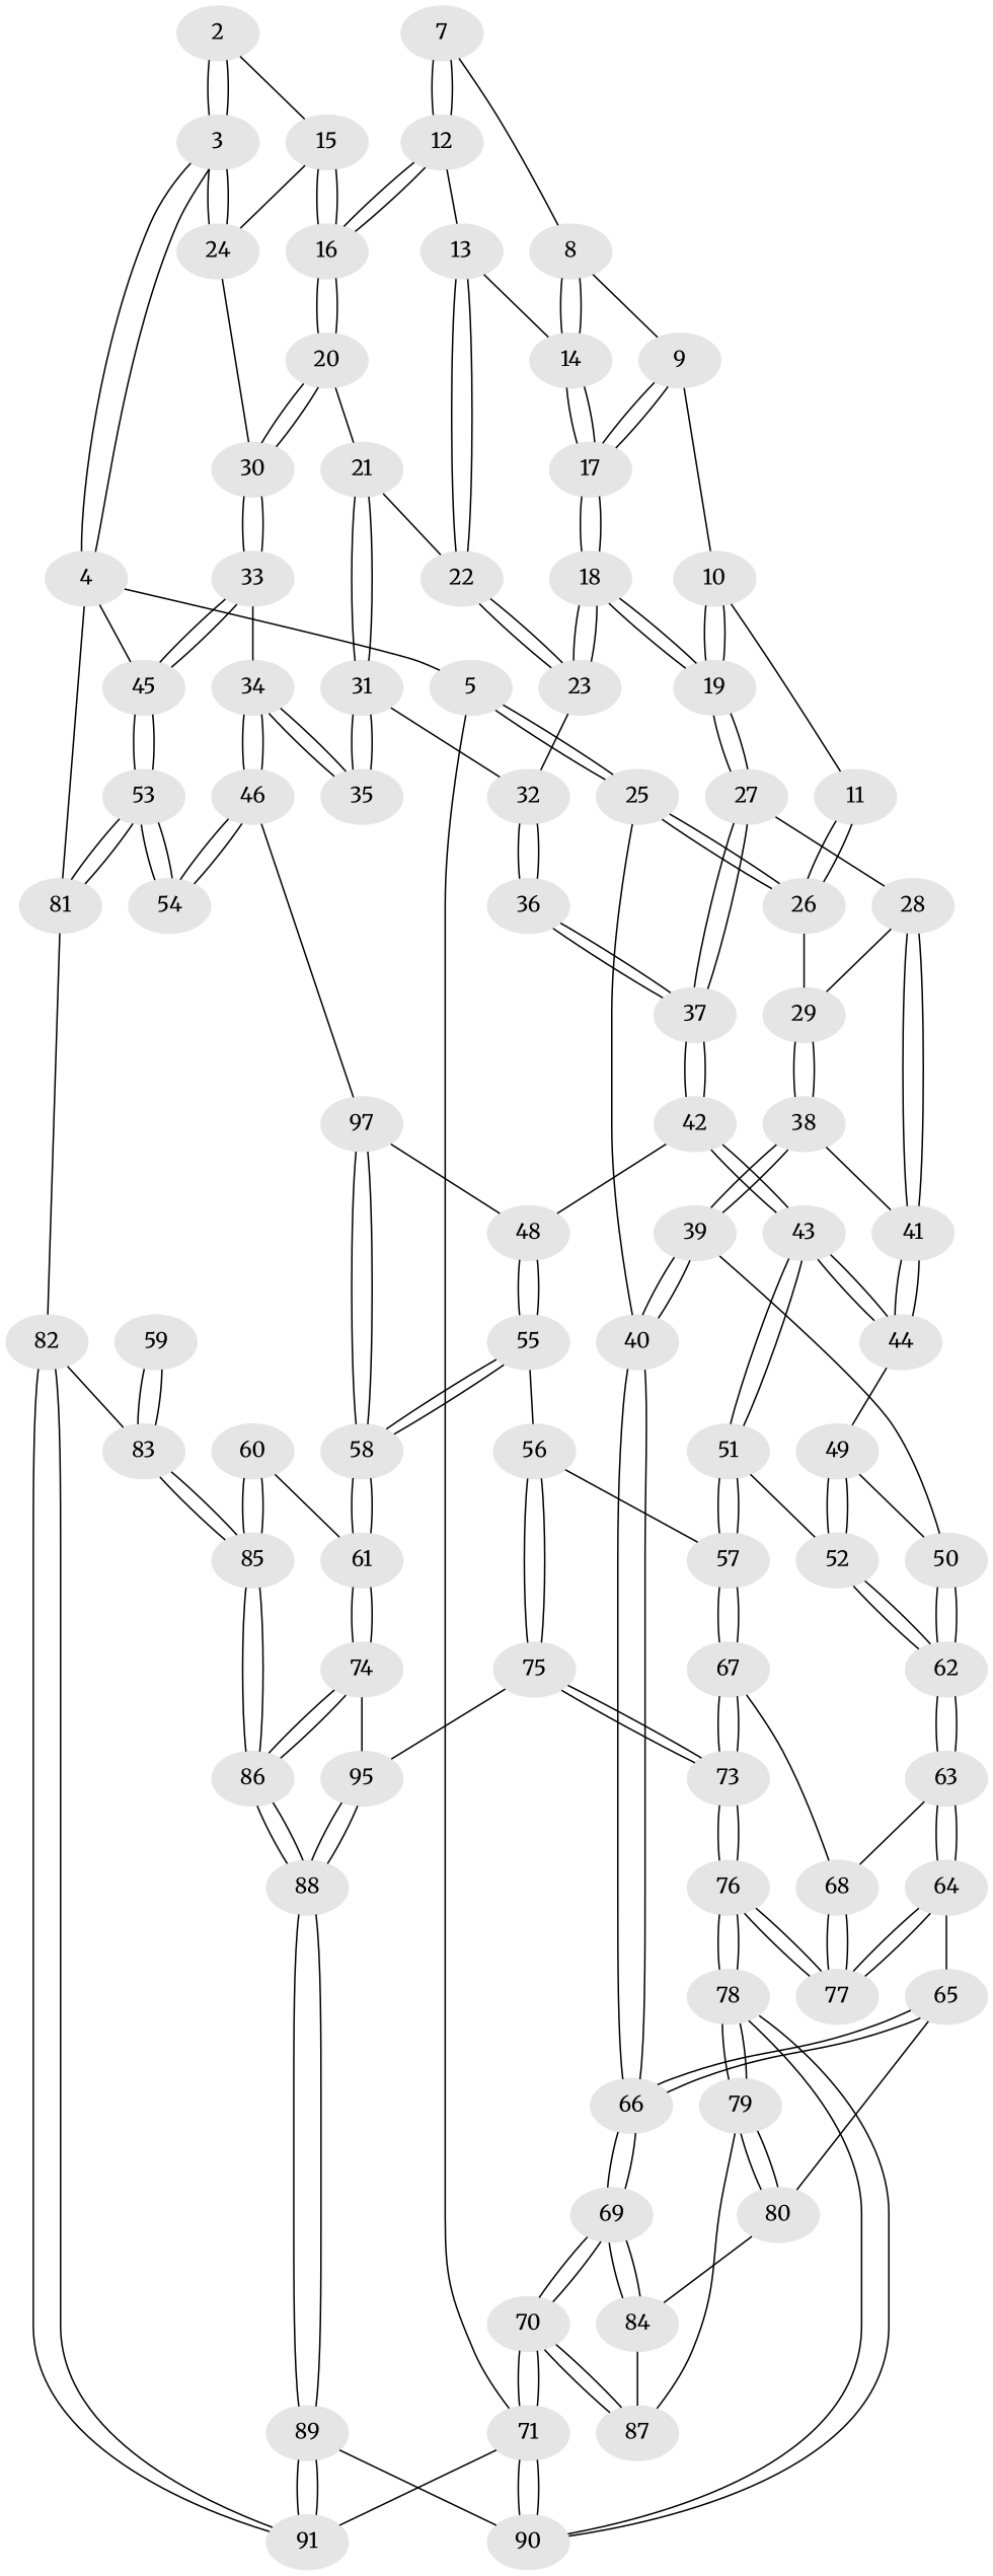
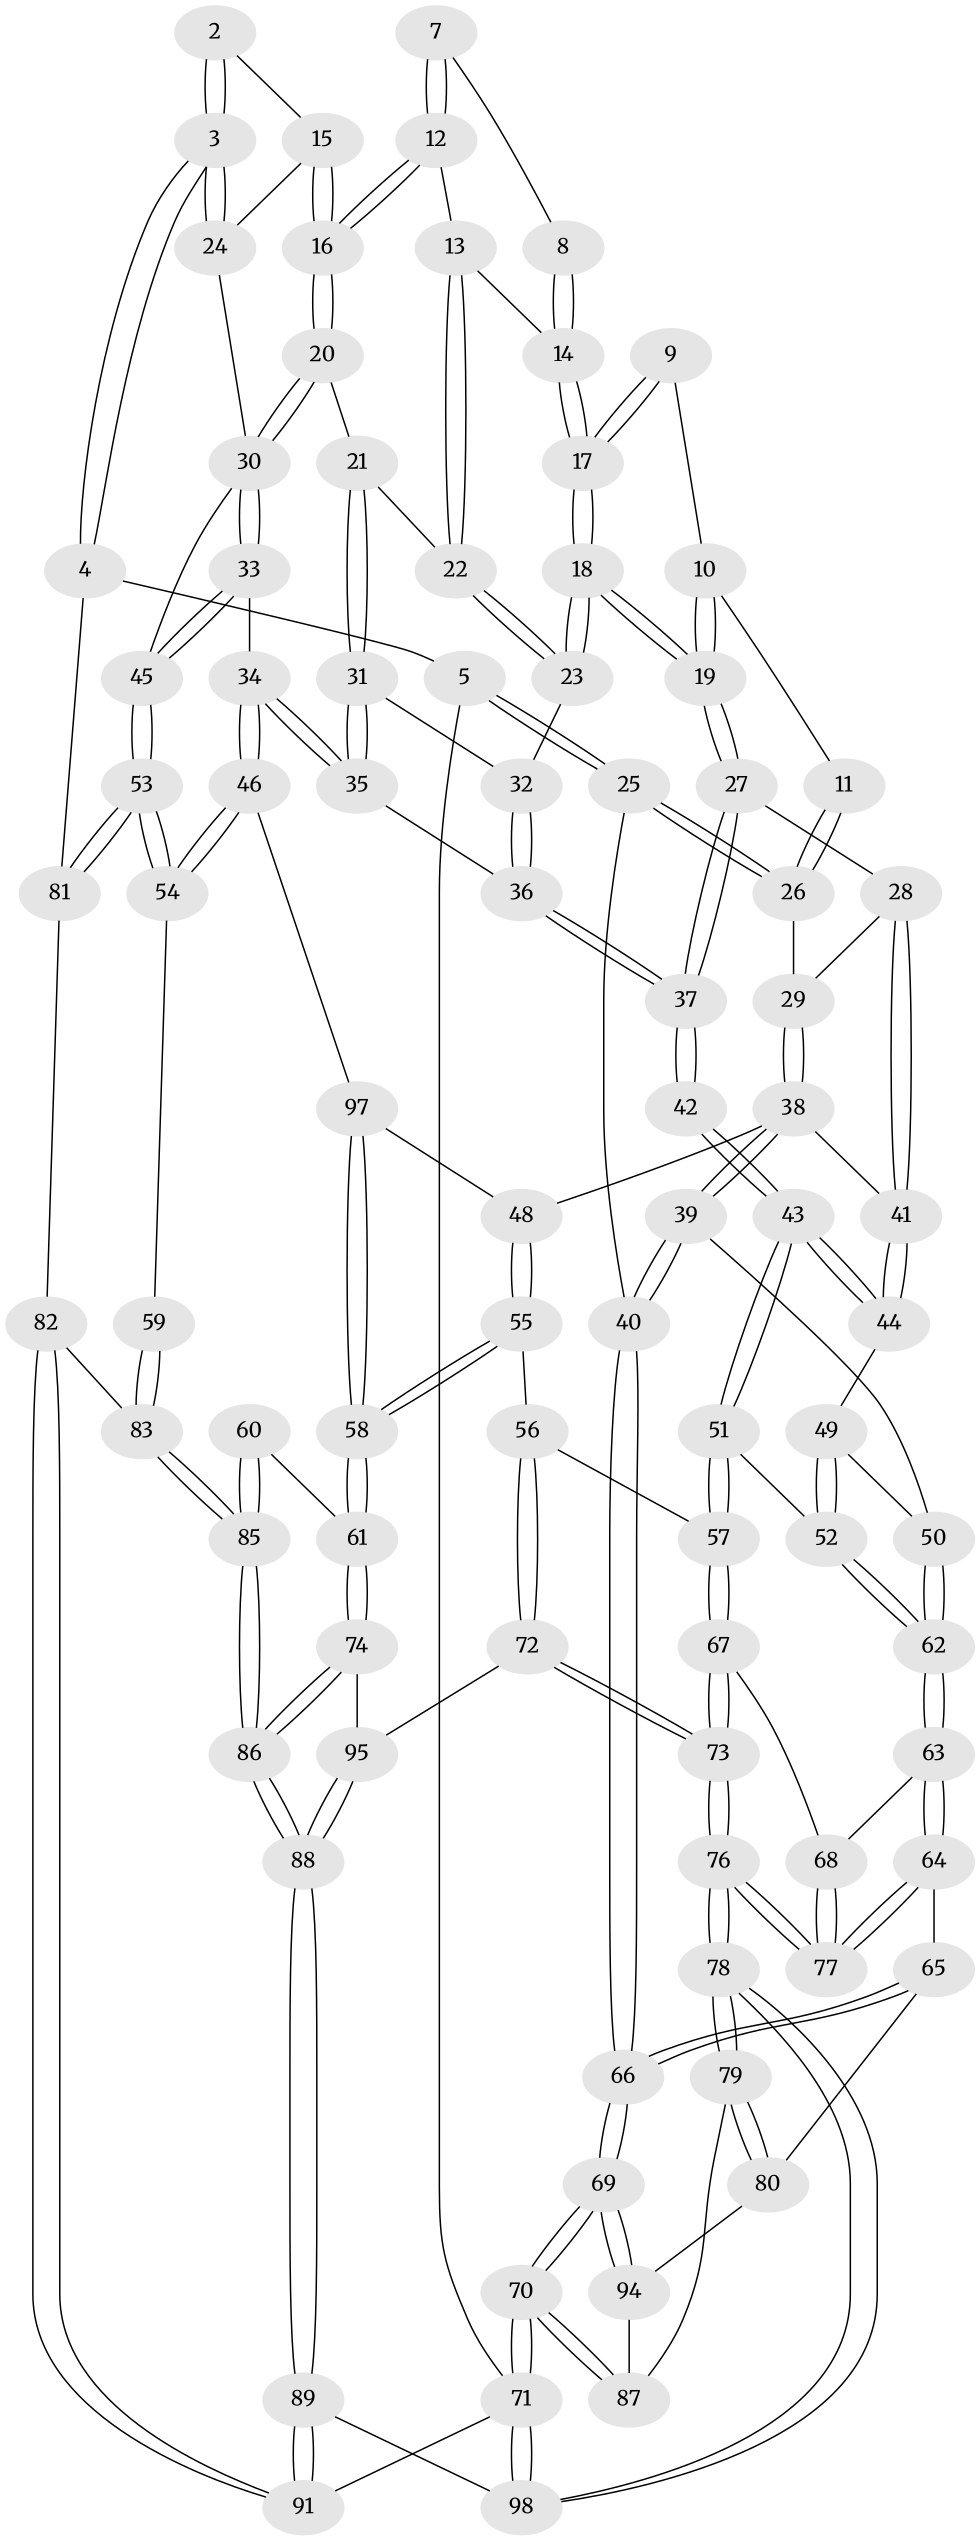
  graph {
    fontname=Merriweather
    node [color=gray90 fontname=Merriweather style=filled]
    edge [fontname=Merriweather]
    2
    3
    15
    7
    8
    12
    4
    24
    16
    5
    45
    81
    30
    25
    71
    53
    82
    26
    40
-   90
+   90 [label=98]
    91
    11
    9
    14
    13
    10
    17
    19
    18
    27
    29
    22
    20
    23
    21
    32
    28
    37
    31
    33
    35
    36
    66
    38
    41
    42
    44
    39
    34
    46
    n51 [label=97]
    54
    43
    48
    50
    62
    69
    49
    51
    55
    52
    57
    58
    59
    61
    56
    63
    67
    83
-   72 [label=75]
+   72
    73
    n72 [label=95]
    68
    74
    60
    85
    86
    64
    65
    77
    80
-   84
+   84 [label=94]
    70
    76
    87
    88
    78
    89
    79
    2 -- 3
    2 -- 3
    2 -- 15
    3 -- 4
    3 -- 4
    3 -- 24
    3 -- 24
    15 -- 24
    15 -- 16
    15 -- 16
    7 -- 8
    7 -- 12
    7 -- 12
-   8 -- 9
    8 -- 14
    8 -- 14
    12 -- 16
    12 -- 16
    12 -- 13
    4 -- 5
-   4 -- 45
+   30 -- 45
    4 -- 81
    24 -- 30
    16 -- 20
    16 -- 20
    5 -- 25
    5 -- 25
    5 -- 71
    45 -- 53
    45 -- 53
    81 -- 82
    30 -- 33
    30 -- 33
    25 -- 26
    25 -- 26
    25 -- 40
    71 -- 90
    71 -- 90
    71 -- 91
    53 -- 81
    53 -- 81
    53 -- 54
    53 -- 54
    82 -- 91
    82 -- 91
    82 -- 83
    26 -- 29
    40 -- 66
    40 -- 66
    11 -- 26
    11 -- 26
    9 -- 10
    9 -- 17
    9 -- 17
    14 -- 17
    14 -- 17
    13 -- 14
    13 -- 22
    13 -- 22
    10 -- 11
    10 -- 19
    10 -- 19
    17 -- 18
    17 -- 18
    19 -- 27
    19 -- 27
    18 -- 19
    18 -- 19
    18 -- 23
    18 -- 23
    27 -- 28
    27 -- 37
    27 -- 37
    29 -- 38
    29 -- 38
    22 -- 23
    22 -- 23
    20 -- 30
    20 -- 30
    20 -- 21
    23 -- 32
    21 -- 22
    21 -- 31
    21 -- 31
    32 -- 36
    32 -- 36
    28 -- 29
    28 -- 41
    28 -- 41
    37 -- 42
    37 -- 42
    31 -- 32
    31 -- 35
    31 -- 35
    33 -- 45
    33 -- 45
    33 -- 34
+   35 -- 36
    36 -- 37
    36 -- 37
    66 -- 69
    66 -- 69
    38 -- 41
    38 -- 39
    38 -- 39
    41 -- 44
    41 -- 44
    42 -- 43
    42 -- 43
-   42 -- 48
+   38 -- 48
    44 -- 49
    39 -- 40
    39 -- 40
    39 -- 50
    34 -- 35
    34 -- 35
    34 -- 46
    34 -- 46
    46 -- n51
    46 -- 54
    46 -- 54
    n51 -- 48
    n51 -- 58
    n51 -- 58
+   54 -- 59
    43 -- 44
    43 -- 44
    43 -- 51
    43 -- 51
    48 -- 55
    48 -- 55
    50 -- 62
    50 -- 62
    62 -- 63
    62 -- 63
    69 -- 84
    69 -- 84
    69 -- 70
    69 -- 70
    49 -- 50
    49 -- 52
    49 -- 52
    51 -- 52
    51 -- 57
    51 -- 57
    55 -- 58
    55 -- 58
    55 -- 56
    52 -- 62
    52 -- 62
    57 -- 67
    57 -- 67
    58 -- 61
    58 -- 61
    59 -- 83
    59 -- 83
    61 -- 74
    61 -- 74
    56 -- 57
    56 -- 72
    56 -- 72
    63 -- 68
    63 -- 64
    63 -- 64
    67 -- 73
    67 -- 73
    67 -- 68
    83 -- 85
    83 -- 85
    72 -- 73
    72 -- 73
    72 -- n72
    73 -- 76
    73 -- 76
    n72 -- 88
    n72 -- 88
    68 -- 77
    68 -- 77
    74 -- n72
    74 -- 86
    74 -- 86
    60 -- 61
    60 -- 85
    60 -- 85
    85 -- 86
    85 -- 86
    86 -- 88
    86 -- 88
    64 -- 65
    64 -- 77
    64 -- 77
    65 -- 66
    65 -- 66
    65 -- 80
    80 -- 84
    84 -- 87
    70 -- 71
    70 -- 71
    70 -- 87
    70 -- 87
    76 -- 77
    76 -- 77
    76 -- 78
    76 -- 78
    88 -- 89
    88 -- 89
    78 -- 90
    78 -- 90
    78 -- 79
    78 -- 79
    89 -- 90
    89 -- 91
    89 -- 91
    79 -- 80
    79 -- 80
    79 -- 87
  }
